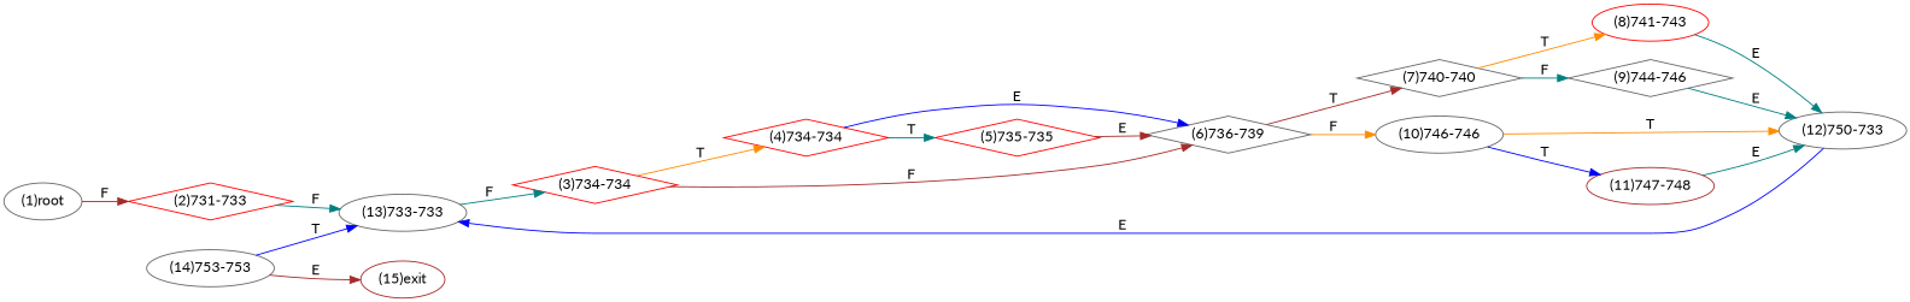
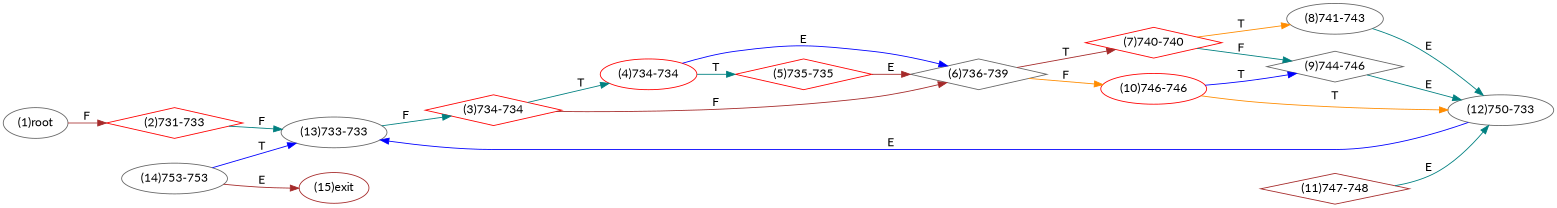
  digraph {
    fontname=Lato
    rankdir=LR
    node [color=red fontname=Lato shape=ellipse]
    edge [color=teal fontname=Lato]
    n1 [color=gray40 label="(1)root"]
    n2 [label="(2)731-733" shape=diamond]
    n3 [color=gray40 label="(13)733-733"]
    n4 [label="(3)734-734" shape=diamond]
-   n5 [label="(4)734-734" shape=diamond]
+   n5 [label="(4)734-734"]
    n6 [color=gray40 label="(6)736-739" shape=diamond]
    n7 [label="(5)735-735" shape=diamond]
-   n8 [color=gray40 label="(7)740-740" shape=diamond]
-   n9 [color=gray40 label="(10)746-746"]
-   n10 [label="(8)741-743"]
+   n8 [label="(7)740-740" shape=diamond]
+   n9 [label="(10)746-746"]
+   n10 [color=gray40 label="(8)741-743"]
    n11 [color=gray40 label="(9)744-746" shape=diamond]
    n12 [color=gray40 label="(12)750-733"]
-   n13 [color=brown label="(11)747-748"]
+   n13 [color=brown label="(11)747-748" shape=diamond]
    n14 [color=gray40 label="(14)753-753"]
    n15 [color=brown label="(15)exit"]
    n1 -> n2 [color=brown label=F]
    n2 -> n3 [label=F]
    n3 -> n4 [label=F]
-   n4 -> n5 [color=darkorange label=T]
+   n4 -> n5 [label=T]
    n4 -> n6 [color=brown label=F]
    n5 -> n6 [color=blue label=E]
    n5 -> n7 [label=T]
    n6 -> n8 [color=brown label=T]
    n6 -> n9 [color=darkorange label=F]
    n7 -> n6 [color=brown label=E]
    n8 -> n10 [color=darkorange label=T]
    n8 -> n11 [label=F]
    n9 -> n12 [color=darkorange label=T]
-   n9 -> n13 [color=blue label=T]
+   n9 -> n11 [color=blue label=T]
    n10 -> n12 [label=E]
    n11 -> n12 [label=E]
    n12 -> n3 [color=blue label=E]
    n13 -> n12 [label=E]
    n14 -> n3 [color=blue label=T]
    n14 -> n15 [color=brown label=E]
  }
